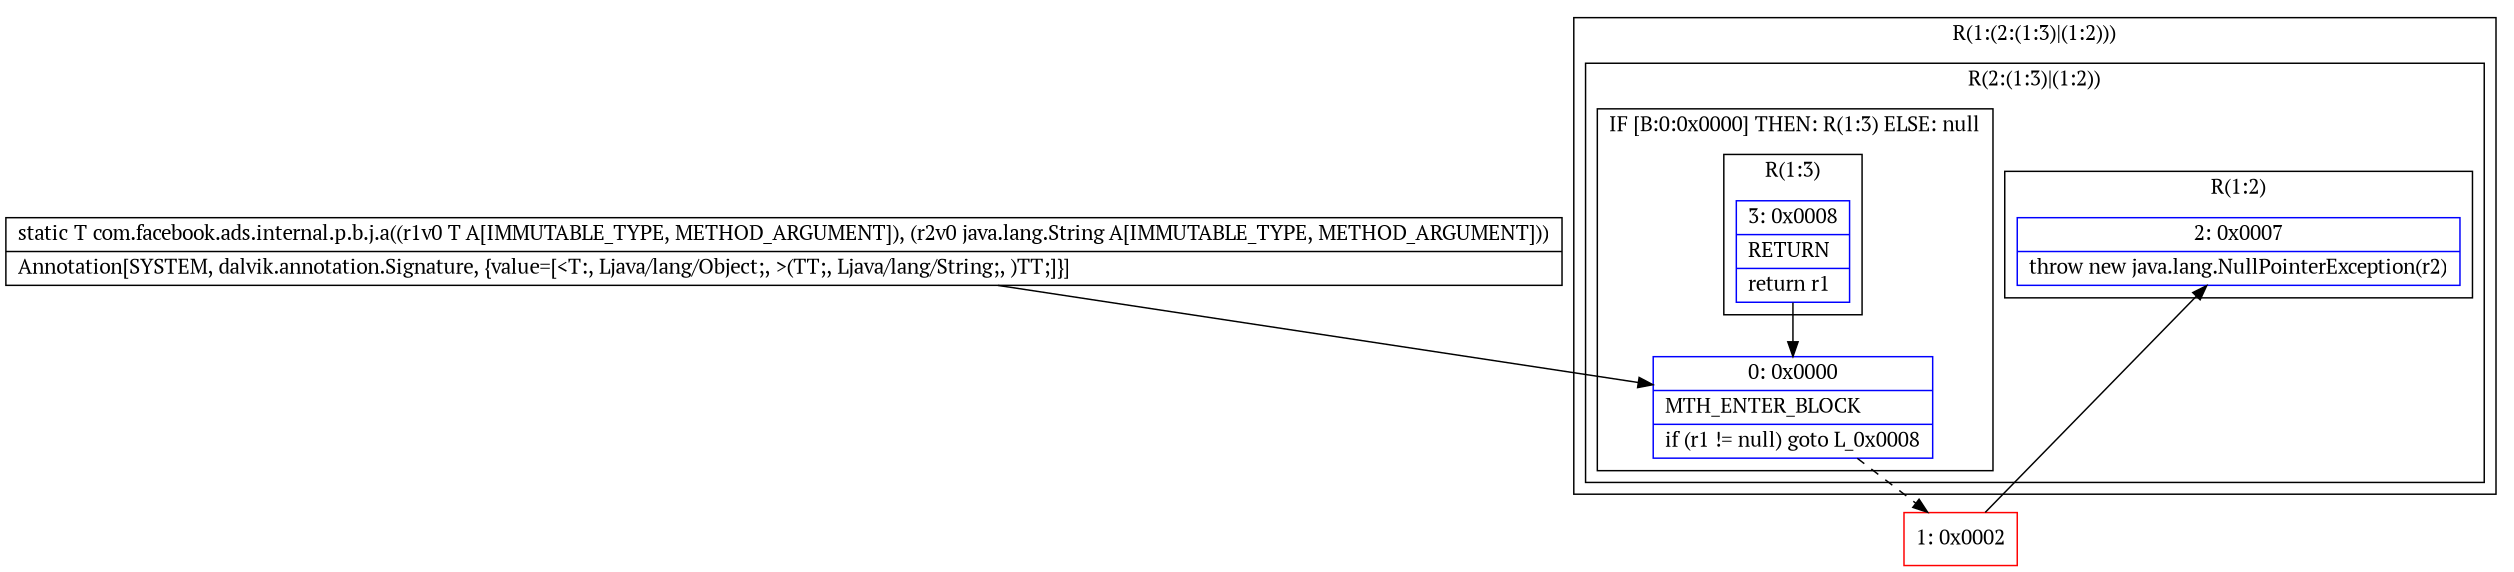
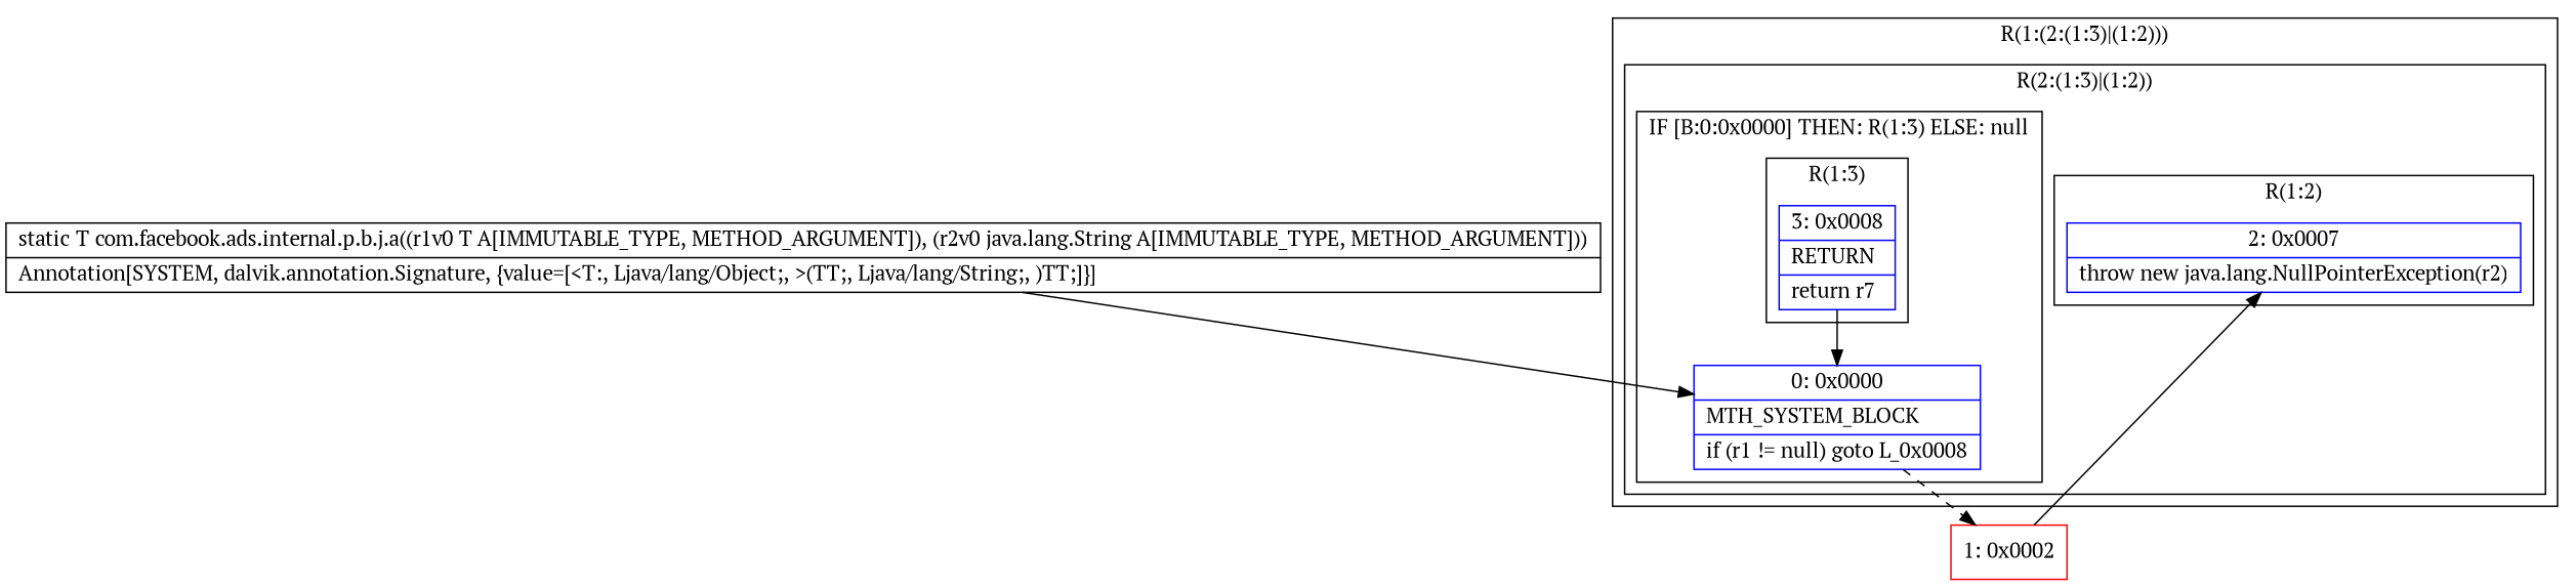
  digraph {
    fontname="PT Serif"
    node [color=blue fontname="PT Serif" shape=record]
    edge [fontname="PT Serif"]
-   n1 [label="{3\:\ 0x0008|RETURN\l|return r1\l}"]
-   n2 [label="{0\:\ 0x0000|MTH_ENTER_BLOCK\l|if (r1 != null) goto L_0x0008\l}"]
+   n1 [label="{3\:\ 0x0008|RETURN\l|return r7\l}"]
+   n2 [label="{0\:\ 0x0000|MTH_SYSTEM_BLOCK\l|if (r1 != null) goto L_0x0008\l}"]
    n3 [label="{2\:\ 0x0007|throw new java.lang.NullPointerException(r2)\l}"]
    n4 [color=red label="{1\:\ 0x0002}"]
    n5 [label="{static T com.facebook.ads.internal.p.b.j.a((r1v0 T A[IMMUTABLE_TYPE, METHOD_ARGUMENT]), (r2v0 java.lang.String A[IMMUTABLE_TYPE, METHOD_ARGUMENT]))  | Annotation[SYSTEM, dalvik.annotation.Signature, \{value=[\<T:, Ljava\/lang\/Object;, \>(TT;, Ljava\/lang\/String;, )TT;]\}]\l}" color=""]
    subgraph cluster_1 {
      label="R(1:(2:(1:3)|(1:2)))"
      subgraph cluster_2 {
        label="R(2:(1:3)|(1:2))"
        subgraph cluster_3 {
          label="IF [B:0:0x0000] THEN: R(1:3) ELSE: null"
          n2
          subgraph cluster_4 {
            label="R(1:3)"
            n1
          }
        }
        subgraph cluster_5 {
          label="R(1:2)"
          n3
        }
      }
    }
    n1 -> n2
    n2 -> n4 [style=dashed]
    n4 -> n3
    n5 -> n2
  }
